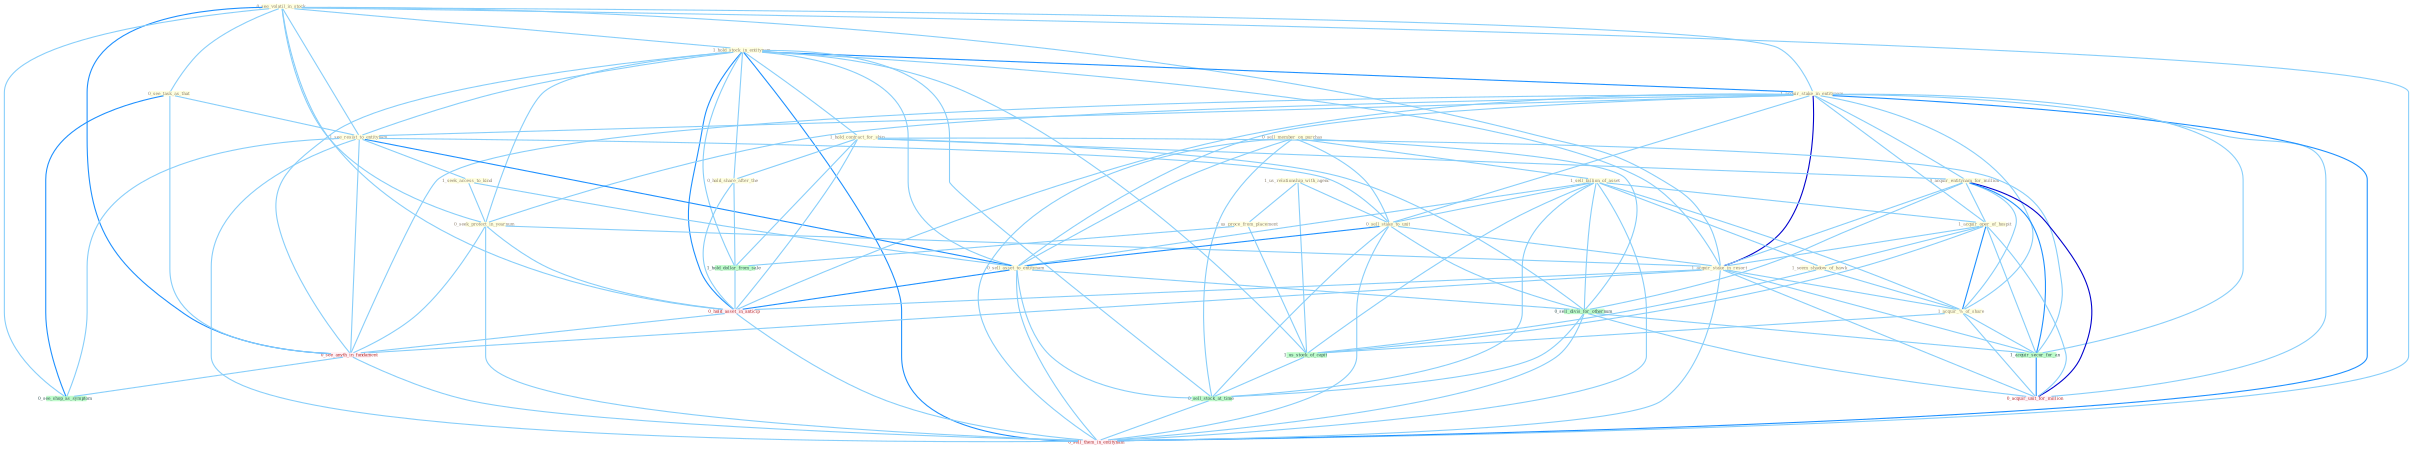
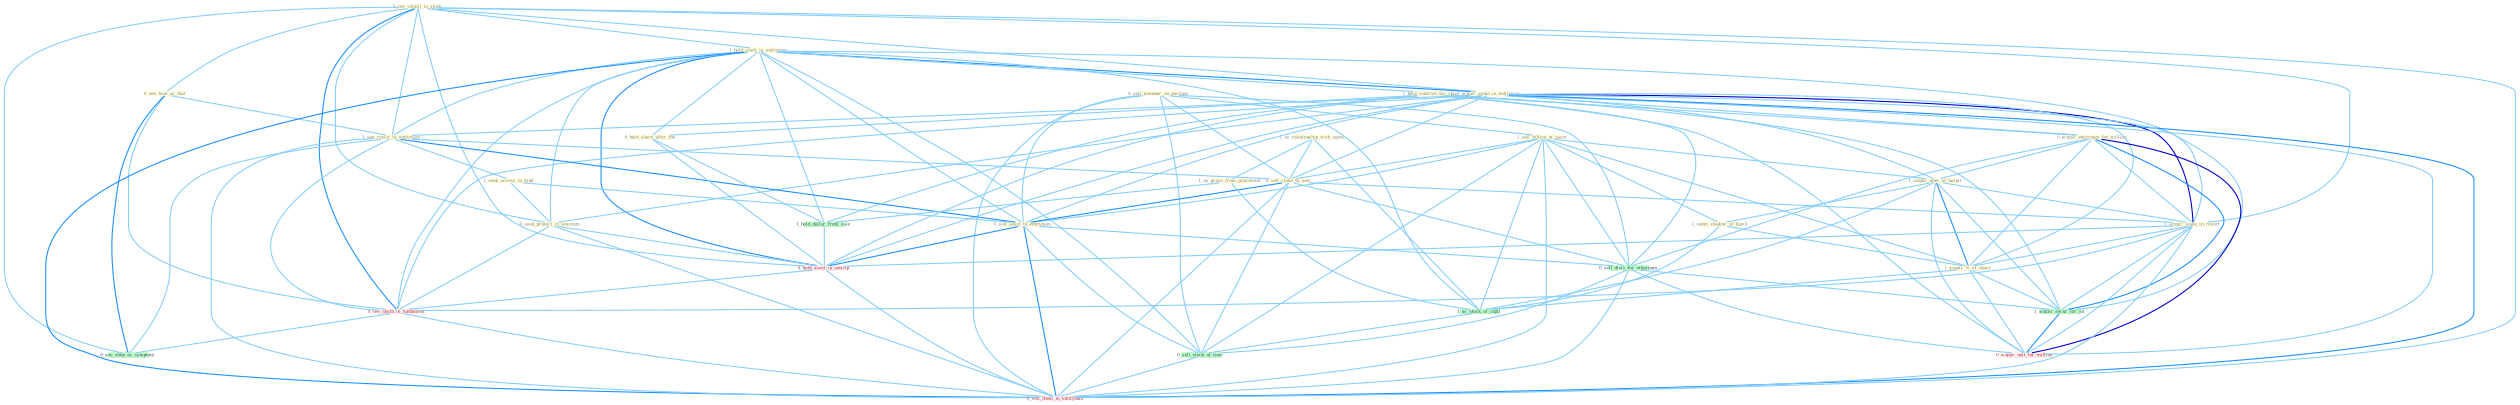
  graph {
    node [color="#ffffe0" fixedsize=true fontcolor="#8b7d6b" fontsize=4 shape=polygon style=filled]
    edge [color="#87cefa" w=1]
    "0_see_volatil_in_stock " [height=.06 width=.5]
    "1_us_relationship_with_agenc " [height=.06 width=.5]
    "0_see_task_as_that " [height=.06 width=.5]
    "1_hold_stock_in_entitynam " [height=.06 width=.5]
    "1_acquir_stake_in_entitynam " [height=.06 width=.5]
    "0_sell_member_on_purchas " [height=.06 width=.5]
    "1_see_resist_to_entitynam " [height=.06 width=.5]
    "1_hold_contract_for_ship " [height=.06 width=.5]
    "1_sell_billion_of_asset " [height=.06 width=.5]
    "1_seek_access_to_kind " [height=.06 width=.5]
    "0_seek_protect_in_yearnum " [height=.06 width=.5]
    "0_acquir_entitynam_for_million " [height=.06 width=.5]
    "1_acquir_oper_of_hospit " [height=.06 width=.5]
    "0_sell_stake_to_unit " [height=.06 width=.5]
    "1_acquir_stake_in_resort " [height=.06 width=.5]
    "1_seem_shadow_of_hawk " [height=.06 width=.5]
    "1_acquir_%_of_share " [height=.06 width=.5]
    "0_hold_share_after_the " [height=.06 width=.5]
    "1_us_proce_from_placement " [height=.06 width=.5]
    "0_sell_asset_to_entitynam " [height=.06 width=.5]
    "0_hold_asset_in_anticip " [color="#fff0f5" fontcolor="#b22222" height=.06 width=.5]
    "0_see_anyth_in_fundament " [color="#fff0f5" fontcolor="#b22222" height=.06 width=.5]
    "0_acquir_unit_for_million " [color="#fff0f5" fontcolor="#b22222" height=.06 width=.5]
    "0_sell_them_in_entitynam " [color="#fff0f5" fontcolor="#b22222" height=.06 width=.5]
    "0_see_shop_as_symptom " [color="#BDFCC9" fontcolor="#2f4f4f" height=.06 width=.5]
    "1_us_stock_of_capit " [color="#BDFCC9" fontcolor="#2f4f4f" height=.06 width=.5]
    "1_hold_dollar_from_sale " [color="#BDFCC9" fontcolor="#2f4f4f" height=.06 width=.5]
    "0_sell_stock_at_time " [color="#BDFCC9" fontcolor="#2f4f4f" height=.06 width=.5]
    "1_acquir_secur_for_an " [color="#BDFCC9" fontcolor="#2f4f4f" height=.06 width=.5]
    "0_sell_divis_for_othernum " [color="#BDFCC9" fontcolor="#2f4f4f" height=.06 width=.5]
    subgraph sub_1 {
      "0_see_volatil_in_stock "
      "1_us_relationship_with_agenc "
      "0_see_task_as_that "
      "1_hold_stock_in_entitynam "
      "1_acquir_stake_in_entitynam "
      "0_sell_member_on_purchas "
      "1_see_resist_to_entitynam "
      "1_hold_contract_for_ship "
      "1_sell_billion_of_asset "
      "1_seek_access_to_kind "
      "0_seek_protect_in_yearnum "
      "0_acquir_entitynam_for_million "
      "1_acquir_oper_of_hospit "
      "0_sell_stake_to_unit "
      "1_acquir_stake_in_resort "
      "1_seem_shadow_of_hawk "
      "1_acquir_%_of_share "
      "0_hold_share_after_the "
      "1_us_proce_from_placement "
      "0_sell_asset_to_entitynam "
    }
    subgraph sub_2 {
      "0_hold_asset_in_anticip "
      "0_see_anyth_in_fundament "
      "0_acquir_unit_for_million "
      "0_sell_them_in_entitynam "
    }
    "0_see_volatil_in_stock " -- "0_see_task_as_that "
    "0_see_volatil_in_stock " -- "1_hold_stock_in_entitynam "
    "0_see_volatil_in_stock " -- "1_acquir_stake_in_entitynam "
    "0_see_volatil_in_stock " -- "1_see_resist_to_entitynam "
    "0_see_volatil_in_stock " -- "0_seek_protect_in_yearnum "
    "0_see_volatil_in_stock " -- "1_acquir_stake_in_resort "
    "0_see_volatil_in_stock " -- "0_hold_asset_in_anticip "
    "0_see_volatil_in_stock " -- "0_see_anyth_in_fundament " [color="#1e90ff" w=2]
    "0_see_volatil_in_stock " -- "0_sell_them_in_entitynam "
    "0_see_volatil_in_stock " -- "0_see_shop_as_symptom "
    "1_us_relationship_with_agenc " -- "0_sell_stake_to_unit "
    "1_us_relationship_with_agenc " -- "1_us_proce_from_placement "
    "1_us_relationship_with_agenc " -- "1_us_stock_of_capit "
    "0_see_task_as_that " -- "1_see_resist_to_entitynam "
    "0_see_task_as_that " -- "0_see_anyth_in_fundament "
    "0_see_task_as_that " -- "0_see_shop_as_symptom " [color="#1e90ff" w=2]
    "1_hold_stock_in_entitynam " -- "1_acquir_stake_in_entitynam " [color="#1e90ff" w=2]
    "1_hold_stock_in_entitynam " -- "1_see_resist_to_entitynam "
    "1_hold_stock_in_entitynam " -- "1_hold_contract_for_ship "
    "1_hold_stock_in_entitynam " -- "0_seek_protect_in_yearnum "
    "1_hold_stock_in_entitynam " -- "1_acquir_stake_in_resort "
    "1_hold_stock_in_entitynam " -- "0_hold_share_after_the "
    "1_hold_stock_in_entitynam " -- "0_sell_asset_to_entitynam "
    "1_hold_stock_in_entitynam " -- "0_hold_asset_in_anticip " [color="#1e90ff" w=2]
    "1_hold_stock_in_entitynam " -- "0_see_anyth_in_fundament "
    "1_hold_stock_in_entitynam " -- "0_sell_them_in_entitynam " [color="#1e90ff" w=2]
    "1_hold_stock_in_entitynam " -- "1_us_stock_of_capit "
    "1_hold_stock_in_entitynam " -- "1_hold_dollar_from_sale "
    "1_hold_stock_in_entitynam " -- "0_sell_stock_at_time "
    "1_acquir_stake_in_entitynam " -- "1_see_resist_to_entitynam "
    "1_acquir_stake_in_entitynam " -- "0_seek_protect_in_yearnum "
    "1_acquir_stake_in_entitynam " -- "0_acquir_entitynam_for_million "
    "1_acquir_stake_in_entitynam " -- "1_acquir_oper_of_hospit "
    "1_acquir_stake_in_entitynam " -- "0_sell_stake_to_unit "
    "1_acquir_stake_in_entitynam " -- "1_acquir_stake_in_resort " [color="#0000cd" w=3]
    "1_acquir_stake_in_entitynam " -- "1_acquir_%_of_share "
    "1_acquir_stake_in_entitynam " -- "0_sell_asset_to_entitynam "
    "1_acquir_stake_in_entitynam " -- "0_hold_asset_in_anticip "
    "1_acquir_stake_in_entitynam " -- "0_see_anyth_in_fundament "
    "1_acquir_stake_in_entitynam " -- "0_acquir_unit_for_million "
    "1_acquir_stake_in_entitynam " -- "0_sell_them_in_entitynam " [color="#1e90ff" w=2]
    "1_acquir_stake_in_entitynam " -- "1_acquir_secur_for_an "
    "0_sell_member_on_purchas " -- "1_sell_billion_of_asset "
    "0_sell_member_on_purchas " -- "0_sell_stake_to_unit "
    "0_sell_member_on_purchas " -- "0_sell_asset_to_entitynam "
    "0_sell_member_on_purchas " -- "0_sell_them_in_entitynam "
    "0_sell_member_on_purchas " -- "0_sell_stock_at_time "
    "0_sell_member_on_purchas " -- "0_sell_divis_for_othernum "
    "1_see_resist_to_entitynam " -- "1_seek_access_to_kind "
    "1_see_resist_to_entitynam " -- "0_sell_stake_to_unit "
    "1_see_resist_to_entitynam " -- "0_sell_asset_to_entitynam " [color="#1e90ff" w=2]
    "1_see_resist_to_entitynam " -- "0_see_anyth_in_fundament "
    "1_see_resist_to_entitynam " -- "0_sell_them_in_entitynam "
    "1_see_resist_to_entitynam " -- "0_see_shop_as_symptom "
    "1_hold_contract_for_ship " -- "0_acquir_entitynam_for_million "
    "1_hold_contract_for_ship " -- "0_hold_share_after_the "
    "1_hold_contract_for_ship " -- "0_hold_asset_in_anticip "
+   "1_hold_contract_for_ship " -- "0_acquir_unit_for_million "
    "1_hold_contract_for_ship " -- "1_hold_dollar_from_sale "
    "1_hold_contract_for_ship " -- "1_acquir_secur_for_an "
    "1_hold_contract_for_ship " -- "0_sell_divis_for_othernum "
    "1_sell_billion_of_asset " -- "1_acquir_oper_of_hospit "
    "1_sell_billion_of_asset " -- "0_sell_stake_to_unit "
    "1_sell_billion_of_asset " -- "1_seem_shadow_of_hawk "
    "1_sell_billion_of_asset " -- "1_acquir_%_of_share "
    "1_sell_billion_of_asset " -- "0_sell_asset_to_entitynam "
    "1_sell_billion_of_asset " -- "0_sell_them_in_entitynam "
    "1_sell_billion_of_asset " -- "1_us_stock_of_capit "
    "1_sell_billion_of_asset " -- "0_sell_stock_at_time "
    "1_sell_billion_of_asset " -- "0_sell_divis_for_othernum "
    "1_seek_access_to_kind " -- "0_seek_protect_in_yearnum "
    "1_seek_access_to_kind " -- "0_sell_asset_to_entitynam "
-   "0_seek_protect_in_yearnum " -- "1_acquir_stake_in_resort "
    "0_seek_protect_in_yearnum " -- "0_hold_asset_in_anticip "
    "0_seek_protect_in_yearnum " -- "0_see_anyth_in_fundament "
    "0_seek_protect_in_yearnum " -- "0_sell_them_in_entitynam "
    "0_acquir_entitynam_for_million " -- "1_acquir_oper_of_hospit "
    "0_acquir_entitynam_for_million " -- "1_acquir_stake_in_resort "
    "0_acquir_entitynam_for_million " -- "1_acquir_%_of_share "
    "0_acquir_entitynam_for_million " -- "0_acquir_unit_for_million " [color="#0000cd" w=3]
    "0_acquir_entitynam_for_million " -- "1_acquir_secur_for_an " [color="#1e90ff" w=2]
    "0_acquir_entitynam_for_million " -- "0_sell_divis_for_othernum "
    "1_acquir_oper_of_hospit " -- "1_acquir_stake_in_resort "
    "1_acquir_oper_of_hospit " -- "1_seem_shadow_of_hawk "
    "1_acquir_oper_of_hospit " -- "1_acquir_%_of_share " [color="#1e90ff" w=2]
    "1_acquir_oper_of_hospit " -- "0_acquir_unit_for_million "
    "1_acquir_oper_of_hospit " -- "1_us_stock_of_capit "
    "1_acquir_oper_of_hospit " -- "1_acquir_secur_for_an "
    "0_sell_stake_to_unit " -- "1_acquir_stake_in_resort "
    "0_sell_stake_to_unit " -- "0_sell_asset_to_entitynam " [color="#1e90ff" w=2]
    "0_sell_stake_to_unit " -- "0_sell_them_in_entitynam "
    "0_sell_stake_to_unit " -- "0_sell_stock_at_time "
    "0_sell_stake_to_unit " -- "0_sell_divis_for_othernum "
    "1_acquir_stake_in_resort " -- "1_acquir_%_of_share "
    "1_acquir_stake_in_resort " -- "0_hold_asset_in_anticip "
    "1_acquir_stake_in_resort " -- "0_see_anyth_in_fundament "
    "1_acquir_stake_in_resort " -- "0_acquir_unit_for_million "
    "1_acquir_stake_in_resort " -- "0_sell_them_in_entitynam "
    "1_acquir_stake_in_resort " -- "1_acquir_secur_for_an "
    "1_seem_shadow_of_hawk " -- "1_acquir_%_of_share "
    "1_seem_shadow_of_hawk " -- "1_us_stock_of_capit "
    "1_acquir_%_of_share " -- "0_acquir_unit_for_million "
    "1_acquir_%_of_share " -- "1_us_stock_of_capit "
    "1_acquir_%_of_share " -- "1_acquir_secur_for_an "
    "0_hold_share_after_the " -- "0_hold_asset_in_anticip "
    "0_hold_share_after_the " -- "1_hold_dollar_from_sale "
    "1_us_proce_from_placement " -- "1_us_stock_of_capit "
    "1_us_proce_from_placement " -- "1_hold_dollar_from_sale "
    "0_sell_asset_to_entitynam " -- "0_hold_asset_in_anticip " [color="#1e90ff"]
-   "0_sell_asset_to_entitynam " -- "0_sell_them_in_entitynam " [w=2]
+   "0_sell_asset_to_entitynam " -- "0_sell_them_in_entitynam " [color="#1e90ff" w=2]
    "0_sell_asset_to_entitynam " -- "0_sell_stock_at_time "
    "0_sell_asset_to_entitynam " -- "0_sell_divis_for_othernum "
    "0_hold_asset_in_anticip " -- "0_see_anyth_in_fundament "
    "0_hold_asset_in_anticip " -- "0_sell_them_in_entitynam "
    "0_see_anyth_in_fundament " -- "0_sell_them_in_entitynam "
    "0_see_anyth_in_fundament " -- "0_see_shop_as_symptom "
    "1_us_stock_of_capit " -- "0_sell_stock_at_time "
    "1_hold_dollar_from_sale " -- "0_hold_asset_in_anticip "
    "0_sell_stock_at_time " -- "0_sell_them_in_entitynam "
    "1_acquir_secur_for_an " -- "0_acquir_unit_for_million " [color="#1e90ff" w=2]
    "0_sell_divis_for_othernum " -- "0_acquir_unit_for_million "
    "0_sell_divis_for_othernum " -- "0_sell_them_in_entitynam "
    "0_sell_divis_for_othernum " -- "0_sell_stock_at_time "
    "0_sell_divis_for_othernum " -- "1_acquir_secur_for_an "
  }
